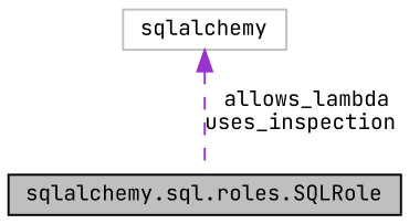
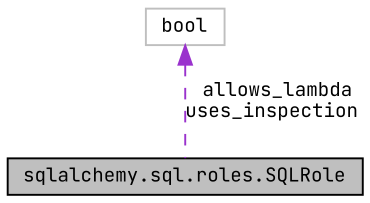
  digraph {
    fontname="JetBrains Mono"
    node [fontname="JetBrains Mono" fontsize=10 shape=record style=filled]
    n1 [color=black fillcolor=grey75 fontcolor=black height=0.2 label="sqlalchemy.sql.roles.SQLRole" width=0.4]
-   n2 [color=grey75 fillcolor=white height=0.2 label=sqlalchemy width=0.4]
+   n2 [color=grey75 fillcolor=white height=0.2 label=bool width=0.4]
    n2 -> n1 [color=darkorchid3 dir=back fontname="JetBrains Mono" fontsize=10 label=" allows_lambda\nuses_inspection" labelfontname=Helvetica labelfontsize=10 style=dashed]
  }
